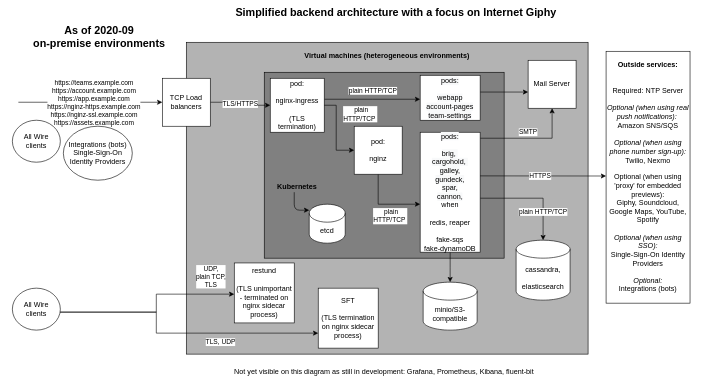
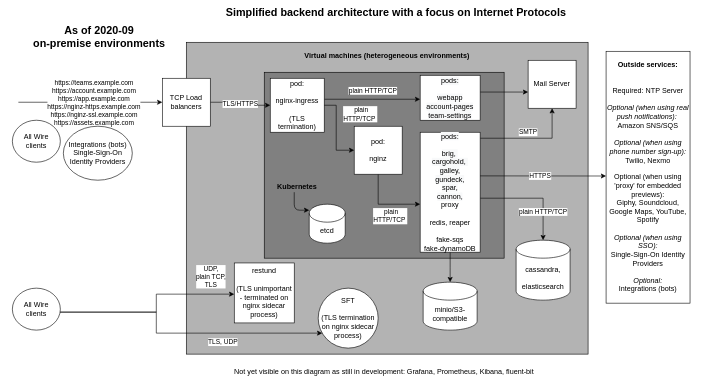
  <mxCell id="0" />
  <mxCell id="1" parent="0" />
  <mxCell id="2" value="&lt;b&gt;Virtual machines (heterogeneous environments)&lt;br&gt;&lt;/b&gt;&lt;br&gt;&lt;br&gt;&lt;br&gt;&lt;br&gt;&lt;br&gt;&lt;br&gt;&lt;br&gt;&lt;br&gt;&lt;br&gt;&lt;br&gt;&lt;br&gt;&lt;br&gt;&lt;br&gt;&lt;br&gt;&lt;br&gt;&lt;br&gt;&lt;br&gt;&lt;br&gt;&lt;br&gt;&lt;br&gt;&lt;br&gt;&lt;br&gt;&lt;br&gt;&lt;br&gt;&lt;br&gt;&lt;br&gt;&lt;br&gt;&lt;br&gt;&lt;br&gt;&lt;br&gt;&lt;br&gt;&lt;br&gt;&lt;br&gt;" style="rounded=0;whiteSpace=wrap;html=1;shadow=0;strokeColor=#000000;fillColor=#B3B3B3;" vertex="1" parent="1"><mxGeometry x="310" y="70" width="670" height="520" as="geometry" /></mxCell>
  <mxCell id="3" value="&lt;b&gt;&lt;br&gt;&lt;br&gt;&lt;br&gt;&lt;br&gt;&lt;br&gt;Kubernetes&lt;/b&gt;&amp;nbsp; &amp;nbsp; &amp;nbsp; &amp;nbsp; &amp;nbsp; &amp;nbsp; &amp;nbsp; &amp;nbsp; &amp;nbsp; &amp;nbsp; &amp;nbsp; &amp;nbsp; &amp;nbsp; &amp;nbsp; &amp;nbsp; &amp;nbsp; &amp;nbsp; &amp;nbsp; &amp;nbsp; &amp;nbsp; &amp;nbsp; &amp;nbsp; &amp;nbsp; &amp;nbsp; &amp;nbsp; &amp;nbsp; &amp;nbsp; &amp;nbsp; &amp;nbsp; &amp;nbsp; &amp;nbsp; &amp;nbsp; &amp;nbsp; &amp;nbsp; &amp;nbsp; &amp;nbsp; &amp;nbsp; &amp;nbsp; &amp;nbsp; &amp;nbsp; &amp;nbsp; &amp;nbsp; &amp;nbsp; &amp;nbsp;" style="rounded=0;whiteSpace=wrap;html=1;shadow=0;strokeColor=#000000;fillColor=#808080;" vertex="1" parent="1"><mxGeometry x="440" y="120" width="400" height="310" as="geometry" /></mxCell>
  <mxCell id="4" value="&lt;b&gt;&lt;font style=&quot;font-size: 18px&quot;&gt;As of 2020-09 &lt;br&gt;on-premise environments&lt;br&gt;&lt;/font&gt;&lt;/b&gt;" style="text;html=1;strokeColor=none;fillColor=none;align=center;verticalAlign=middle;whiteSpace=wrap;rounded=0;" vertex="1" parent="1"><mxGeometry x="50" y="60" width="230" as="geometry" /></mxCell>
  <mxCell id="5" value="TLS/HTTPS" style="edgeStyle=orthogonalEdgeStyle;rounded=0;orthogonalLoop=1;jettySize=auto;html=1;entryX=0;entryY=0.5;entryDx=0;entryDy=0;" edge="1" parent="1" source="6" target="30"><mxGeometry relative="1" as="geometry" /></mxCell>
  <mxCell id="6" value="TCP Load balancers" style="whiteSpace=wrap;html=1;aspect=fixed;" vertex="1" parent="1"><mxGeometry x="270" y="130" width="80" height="80" as="geometry" /></mxCell>
  <mxCell id="7" value="" style="endArrow=classic;html=1;entryX=0;entryY=0.5;entryDx=0;entryDy=0;" edge="1" parent="1" target="6"><mxGeometry width="50" height="50" relative="1" as="geometry"><mxPoint x="30" y="170" as="sourcePoint" /><mxPoint x="160" y="160" as="targetPoint" /><Array as="points" /></mxGeometry></mxCell>
  <mxCell id="8" value="https://teams.example.com&lt;br&gt;https://account.example.com&lt;br&gt;https://app.example.com&lt;br&gt;https://nginz-https.example.com&lt;br&gt;https://nginz-ssl.example.com&lt;br&gt;https://assets.example.com" style="edgeLabel;html=1;align=center;verticalAlign=middle;resizable=0;points=[];" vertex="1" connectable="0" parent="7"><mxGeometry x="-0.483" y="-2" relative="1" as="geometry"><mxPoint x="63" y="-2" as="offset" /></mxGeometry></mxCell>
  <mxCell id="9" value="&amp;nbsp;plain &lt;br&gt;HTTP/TCP&amp;nbsp;" style="edgeStyle=orthogonalEdgeStyle;rounded=0;orthogonalLoop=1;jettySize=auto;html=1;" edge="1" parent="1" source="26" target="13"><mxGeometry x="-0.167" y="28" relative="1" as="geometry"><mxPoint x="570" y="170" as="sourcePoint" /><mxPoint x="700" y="170" as="targetPoint" /><Array as="points"><mxPoint x="630" y="340" /></Array><mxPoint x="20" y="48" as="offset" /></mxGeometry></mxCell>
  <mxCell id="10" value="plain HTTP/TCP" style="edgeStyle=orthogonalEdgeStyle;rounded=0;orthogonalLoop=1;jettySize=auto;html=1;" edge="1" parent="1" source="13" target="17"><mxGeometry x="0.467" relative="1" as="geometry"><mxPoint x="830" y="170" as="sourcePoint" /><mxPoint x="920" y="250" as="targetPoint" /><Array as="points"><mxPoint x="905" y="330" /></Array><mxPoint as="offset" /></mxGeometry></mxCell>
  <mxCell id="11" value="SMTP" style="edgeStyle=orthogonalEdgeStyle;rounded=0;orthogonalLoop=1;jettySize=auto;html=1;" edge="1" parent="1" source="13" target="32"><mxGeometry x="-0.059" y="10" relative="1" as="geometry"><Array as="points"><mxPoint x="920" y="230" /></Array><mxPoint as="offset" /></mxGeometry></mxCell>
  <mxCell id="12" value="" style="edgeStyle=elbowEdgeStyle;rounded=0;orthogonalLoop=1;jettySize=auto;html=1;" edge="1" parent="1" source="13" target="36"><mxGeometry relative="1" as="geometry" /></mxCell>
- <mxCell id="13" value="&lt;span style=&quot;color: rgb(0 , 0 , 0) ; font-family: &amp;#34;helvetica&amp;#34; ; font-size: 12px ; font-style: normal ; font-weight: 400 ; letter-spacing: normal ; text-align: center ; text-indent: 0px ; text-transform: none ; word-spacing: 0px ; background-color: rgb(248 , 249 , 250) ; display: inline ; float: none&quot;&gt;pods:&lt;br&gt;&lt;br&gt;brig,&lt;span&gt;&amp;nbsp;&lt;/span&gt;&lt;/span&gt;&lt;br style=&quot;color: rgb(0 , 0 , 0) ; font-family: &amp;#34;helvetica&amp;#34; ; font-size: 12px ; font-style: normal ; font-weight: 400 ; letter-spacing: normal ; text-align: center ; text-indent: 0px ; text-transform: none ; word-spacing: 0px ; background-color: rgb(248 , 249 , 250)&quot;&gt;&lt;span style=&quot;color: rgb(0 , 0 , 0) ; font-family: &amp;#34;helvetica&amp;#34; ; font-size: 12px ; font-style: normal ; font-weight: 400 ; letter-spacing: normal ; text-align: center ; text-indent: 0px ; text-transform: none ; word-spacing: 0px ; background-color: rgb(248 , 249 , 250) ; display: inline ; float: none&quot;&gt;cargohold,&lt;span&gt;&amp;nbsp;&lt;/span&gt;&lt;/span&gt;&lt;br style=&quot;color: rgb(0 , 0 , 0) ; font-family: &amp;#34;helvetica&amp;#34; ; font-size: 12px ; font-style: normal ; font-weight: 400 ; letter-spacing: normal ; text-align: center ; text-indent: 0px ; text-transform: none ; word-spacing: 0px ; background-color: rgb(248 , 249 , 250)&quot;&gt;&lt;span style=&quot;color: rgb(0 , 0 , 0) ; font-family: &amp;#34;helvetica&amp;#34; ; font-size: 12px ; font-style: normal ; font-weight: 400 ; letter-spacing: normal ; text-align: center ; text-indent: 0px ; text-transform: none ; word-spacing: 0px ; background-color: rgb(248 , 249 , 250) ; display: inline ; float: none&quot;&gt;galley,&lt;/span&gt;&lt;br style=&quot;color: rgb(0 , 0 , 0) ; font-family: &amp;#34;helvetica&amp;#34; ; font-size: 12px ; font-style: normal ; font-weight: 400 ; letter-spacing: normal ; text-align: center ; text-indent: 0px ; text-transform: none ; word-spacing: 0px ; background-color: rgb(248 , 249 , 250)&quot;&gt;&lt;span style=&quot;color: rgb(0 , 0 , 0) ; font-family: &amp;#34;helvetica&amp;#34; ; font-size: 12px ; font-style: normal ; font-weight: 400 ; letter-spacing: normal ; text-align: center ; text-indent: 0px ; text-transform: none ; word-spacing: 0px ; background-color: rgb(248 , 249 , 250) ; display: inline ; float: none&quot;&gt;gundeck,&lt;/span&gt;&lt;br style=&quot;color: rgb(0 , 0 , 0) ; font-family: &amp;#34;helvetica&amp;#34; ; font-size: 12px ; font-style: normal ; font-weight: 400 ; letter-spacing: normal ; text-align: center ; text-indent: 0px ; text-transform: none ; word-spacing: 0px ; background-color: rgb(248 , 249 , 250)&quot;&gt;&lt;span style=&quot;color: rgb(0 , 0 , 0) ; font-family: &amp;#34;helvetica&amp;#34; ; font-size: 12px ; font-style: normal ; font-weight: 400 ; letter-spacing: normal ; text-align: center ; text-indent: 0px ; text-transform: none ; word-spacing: 0px ; background-color: rgb(248 , 249 , 250) ; display: inline ; float: none&quot;&gt;spar,&lt;/span&gt;&lt;br style=&quot;color: rgb(0 , 0 , 0) ; font-family: &amp;#34;helvetica&amp;#34; ; font-size: 12px ; font-style: normal ; font-weight: 400 ; letter-spacing: normal ; text-align: center ; text-indent: 0px ; text-transform: none ; word-spacing: 0px ; background-color: rgb(248 , 249 , 250)&quot;&gt;&lt;span style=&quot;color: rgb(0 , 0 , 0) ; font-family: &amp;#34;helvetica&amp;#34; ; font-size: 12px ; font-style: normal ; font-weight: 400 ; letter-spacing: normal ; text-align: center ; text-indent: 0px ; text-transform: none ; word-spacing: 0px ; background-color: rgb(248 , 249 , 250) ; display: inline ; float: none&quot;&gt;cannon,&lt;/span&gt;&lt;br style=&quot;color: rgb(0 , 0 , 0) ; font-family: &amp;#34;helvetica&amp;#34; ; font-size: 12px ; font-style: normal ; font-weight: 400 ; letter-spacing: normal ; text-align: center ; text-indent: 0px ; text-transform: none ; word-spacing: 0px ; background-color: rgb(248 , 249 , 250)&quot;&gt;&lt;font face=&quot;helvetica&quot;&gt;when&lt;br&gt;&lt;br&gt;redis,&amp;nbsp;reaper&lt;br&gt;&lt;br&gt;fake-sqs&lt;br&gt;fake-dynamoDB&lt;br&gt;&lt;/font&gt;" style="rounded=0;whiteSpace=wrap;html=1;" vertex="1" parent="1"><mxGeometry x="700" y="220" width="100" height="200" as="geometry" /></mxCell>
+ <mxCell id="13" value="&lt;span style=&quot;color: rgb(0 , 0 , 0) ; font-family: &amp;#34;helvetica&amp;#34; ; font-size: 12px ; font-style: normal ; font-weight: 400 ; letter-spacing: normal ; text-align: center ; text-indent: 0px ; text-transform: none ; word-spacing: 0px ; background-color: rgb(248 , 249 , 250) ; display: inline ; float: none&quot;&gt;pods:&lt;br&gt;&lt;br&gt;brig,&lt;span&gt;&amp;nbsp;&lt;/span&gt;&lt;/span&gt;&lt;br style=&quot;color: rgb(0 , 0 , 0) ; font-family: &amp;#34;helvetica&amp;#34; ; font-size: 12px ; font-style: normal ; font-weight: 400 ; letter-spacing: normal ; text-align: center ; text-indent: 0px ; text-transform: none ; word-spacing: 0px ; background-color: rgb(248 , 249 , 250)&quot;&gt;&lt;span style=&quot;color: rgb(0 , 0 , 0) ; font-family: &amp;#34;helvetica&amp;#34; ; font-size: 12px ; font-style: normal ; font-weight: 400 ; letter-spacing: normal ; text-align: center ; text-indent: 0px ; text-transform: none ; word-spacing: 0px ; background-color: rgb(248 , 249 , 250) ; display: inline ; float: none&quot;&gt;cargohold,&lt;span&gt;&amp;nbsp;&lt;/span&gt;&lt;/span&gt;&lt;br style=&quot;color: rgb(0 , 0 , 0) ; font-family: &amp;#34;helvetica&amp;#34; ; font-size: 12px ; font-style: normal ; font-weight: 400 ; letter-spacing: normal ; text-align: center ; text-indent: 0px ; text-transform: none ; word-spacing: 0px ; background-color: rgb(248 , 249 , 250)&quot;&gt;&lt;span style=&quot;color: rgb(0 , 0 , 0) ; font-family: &amp;#34;helvetica&amp;#34; ; font-size: 12px ; font-style: normal ; font-weight: 400 ; letter-spacing: normal ; text-align: center ; text-indent: 0px ; text-transform: none ; word-spacing: 0px ; background-color: rgb(248 , 249 , 250) ; display: inline ; float: none&quot;&gt;galley,&lt;/span&gt;&lt;br style=&quot;color: rgb(0 , 0 , 0) ; font-family: &amp;#34;helvetica&amp;#34; ; font-size: 12px ; font-style: normal ; font-weight: 400 ; letter-spacing: normal ; text-align: center ; text-indent: 0px ; text-transform: none ; word-spacing: 0px ; background-color: rgb(248 , 249 , 250)&quot;&gt;&lt;span style=&quot;color: rgb(0 , 0 , 0) ; font-family: &amp;#34;helvetica&amp;#34; ; font-size: 12px ; font-style: normal ; font-weight: 400 ; letter-spacing: normal ; text-align: center ; text-indent: 0px ; text-transform: none ; word-spacing: 0px ; background-color: rgb(248 , 249 , 250) ; display: inline ; float: none&quot;&gt;gundeck,&lt;/span&gt;&lt;br style=&quot;color: rgb(0 , 0 , 0) ; font-family: &amp;#34;helvetica&amp;#34; ; font-size: 12px ; font-style: normal ; font-weight: 400 ; letter-spacing: normal ; text-align: center ; text-indent: 0px ; text-transform: none ; word-spacing: 0px ; background-color: rgb(248 , 249 , 250)&quot;&gt;&lt;span style=&quot;color: rgb(0 , 0 , 0) ; font-family: &amp;#34;helvetica&amp;#34; ; font-size: 12px ; font-style: normal ; font-weight: 400 ; letter-spacing: normal ; text-align: center ; text-indent: 0px ; text-transform: none ; word-spacing: 0px ; background-color: rgb(248 , 249 , 250) ; display: inline ; float: none&quot;&gt;spar,&lt;/span&gt;&lt;br style=&quot;color: rgb(0 , 0 , 0) ; font-family: &amp;#34;helvetica&amp;#34; ; font-size: 12px ; font-style: normal ; font-weight: 400 ; letter-spacing: normal ; text-align: center ; text-indent: 0px ; text-transform: none ; word-spacing: 0px ; background-color: rgb(248 , 249 , 250)&quot;&gt;&lt;span style=&quot;color: rgb(0 , 0 , 0) ; font-family: &amp;#34;helvetica&amp;#34; ; font-size: 12px ; font-style: normal ; font-weight: 400 ; letter-spacing: normal ; text-align: center ; text-indent: 0px ; text-transform: none ; word-spacing: 0px ; background-color: rgb(248 , 249 , 250) ; display: inline ; float: none&quot;&gt;cannon,&lt;/span&gt;&lt;br style=&quot;color: rgb(0 , 0 , 0) ; font-family: &amp;#34;helvetica&amp;#34; ; font-size: 12px ; font-style: normal ; font-weight: 400 ; letter-spacing: normal ; text-align: center ; text-indent: 0px ; text-transform: none ; word-spacing: 0px ; background-color: rgb(248 , 249 , 250)&quot;&gt;&lt;font face=&quot;helvetica&quot;&gt;proxy&lt;br&gt;&lt;br&gt;redis,&amp;nbsp;reaper&lt;br&gt;&lt;br&gt;fake-sqs&lt;br&gt;fake-dynamoDB&lt;br&gt;&lt;/font&gt;" style="rounded=0;whiteSpace=wrap;html=1;" vertex="1" parent="1"><mxGeometry x="700" y="220" width="100" height="200" as="geometry" /></mxCell>
  <mxCell id="14" value="&lt;b&gt;Outside services:&lt;/b&gt;&lt;br&gt;&lt;br&gt;&lt;br&gt;Required: NTP Server&lt;br&gt;&lt;br&gt;&lt;i&gt;Optional (when using real push notifications):&lt;/i&gt;&amp;nbsp;&lt;br&gt;Amazon SNS/SQS&lt;br&gt;&amp;nbsp;&lt;br&gt;&lt;i&gt;Optional (when using phone number sign-up):&lt;/i&gt;&lt;br&gt;Twilio, Nexmo&lt;br&gt;&lt;br&gt;Optional (when using 'proxy' for embedded previews):&lt;br&gt;Giphy, Soundcloud, Google Maps, YouTube, Spotify&lt;br&gt;&lt;br&gt;&lt;i&gt;Optional (when using SSO):&lt;/i&gt;&lt;br&gt;Single-Sign-On Identity Providers&lt;br&gt;&lt;br&gt;&lt;i&gt;Optional:&lt;/i&gt;&lt;br&gt;Integrations (bots)" style="rounded=0;whiteSpace=wrap;html=1;shadow=0;strokeColor=#000000;fillColor=none;" vertex="1" parent="1"><mxGeometry x="1010" y="85" width="140" height="420" as="geometry" /></mxCell>
  <mxCell id="15" value="HTTPS" style="endArrow=classic;html=1;exitX=1;exitY=0.364;exitDx=0;exitDy=0;exitPerimeter=0;edgeStyle=elbowEdgeStyle;elbow=vertical;" edge="1" parent="1" source="13" target="14"><mxGeometry x="-0.052" width="50" height="50" relative="1" as="geometry"><mxPoint x="801" y="135" as="sourcePoint" /><mxPoint x="1010" y="232" as="targetPoint" /><mxPoint as="offset" /></mxGeometry></mxCell>
  <mxCell id="16" value="All Wire clients" style="ellipse;whiteSpace=wrap;html=1;shadow=0;strokeColor=#000000;fillColor=none;" vertex="1" parent="1"><mxGeometry x="20" y="200" width="80" height="70" as="geometry" /></mxCell>
  <mxCell id="17" value="cassandra,&lt;br&gt;&lt;br&gt;elasticsearch" style="shape=cylinder3;whiteSpace=wrap;html=1;boundedLbl=1;backgroundOutline=1;size=15;shadow=0;strokeColor=#000000;fillColor=#FFFFFF;" vertex="1" parent="1"><mxGeometry x="860" y="400" width="90" height="100" as="geometry" /></mxCell>
  <mxCell id="18" value="restund&lt;br&gt;&lt;br&gt;(TLS unimportant - terminated on nginx sidecar process)" style="whiteSpace=wrap;html=1;aspect=fixed;" vertex="1" parent="1"><mxGeometry x="390" y="438" width="100" height="100" as="geometry" /></mxCell>
- <mxCell id="19" value="SFT&lt;br&gt;&lt;br&gt;(TLS termination on nginx sidecar process)" style="whiteSpace=wrap;html=1;aspect=fixed;" vertex="1" parent="1"><mxGeometry x="530" y="480" width="100" height="100" as="geometry" /></mxCell>
+ <mxCell id="19" value="SFT&lt;br&gt;&lt;br&gt;(TLS termination on nginx sidecar process)" style="ellipse;whiteSpace=wrap;html=1;aspect=fixed;" vertex="1" parent="1"><mxGeometry x="530" y="480" width="100" height="100" as="geometry" /></mxCell>
  <mxCell id="20" value="" style="edgeStyle=orthogonalEdgeStyle;rounded=0;orthogonalLoop=1;jettySize=auto;html=1;" edge="1" parent="1" source="23" target="18"><mxGeometry relative="1" as="geometry"><Array as="points"><mxPoint x="260" y="520" /><mxPoint x="260" y="490" /></Array></mxGeometry></mxCell>
  <mxCell id="21" value="UDP, &lt;br&gt;plain TCP, &lt;br&gt;TLS" style="edgeLabel;html=1;align=center;verticalAlign=middle;resizable=0;points=[];" vertex="1" connectable="0" parent="20"><mxGeometry x="0.274" y="1" relative="1" as="geometry"><mxPoint x="77.08" y="-29.0" as="offset" /></mxGeometry></mxCell>
  <mxCell id="22" value="TLS, UDP" style="edgeStyle=orthogonalEdgeStyle;rounded=0;orthogonalLoop=1;jettySize=auto;html=1;" edge="1" parent="1" source="23" target="19"><mxGeometry x="0.298" y="-15" relative="1" as="geometry"><mxPoint x="500" y="650" as="targetPoint" /><Array as="points"><mxPoint x="260" y="520" /><mxPoint x="260" y="555" /></Array><mxPoint as="offset" /></mxGeometry></mxCell>
  <mxCell id="23" value="All Wire clients" style="ellipse;whiteSpace=wrap;html=1;shadow=0;strokeColor=#000000;fillColor=none;" vertex="1" parent="1"><mxGeometry x="20" y="480" width="80" height="70" as="geometry" /></mxCell>
  <mxCell id="24" value="Integrations (bots)&lt;br&gt;Single-Sign-On Identity Providers" style="ellipse;whiteSpace=wrap;html=1;shadow=0;strokeColor=#000000;fillColor=none;" vertex="1" parent="1"><mxGeometry x="105" y="210" width="115" height="90" as="geometry" /></mxCell>
- <mxCell id="25" value="&lt;b&gt;&lt;font style=&quot;font-size: 18px&quot;&gt;Simplified backend architecture with a focus on Internet Giphy&lt;/font&gt;&lt;/b&gt;&lt;b&gt;&lt;font style=&quot;font-size: 18px&quot;&gt;&lt;br&gt;&lt;/font&gt;&lt;/b&gt;" style="text;html=1;strokeColor=none;fillColor=none;align=center;verticalAlign=middle;whiteSpace=wrap;rounded=0;" vertex="1" parent="1"><mxGeometry x="360" width="600" as="geometry" y="20" /></mxCell>
+ <mxCell id="25" value="&lt;b&gt;&lt;font style=&quot;font-size: 18px&quot;&gt;Simplified backend architecture with a focus on Internet Protocols&lt;/font&gt;&lt;/b&gt;&lt;b&gt;&lt;font style=&quot;font-size: 18px&quot;&gt;&lt;br&gt;&lt;/font&gt;&lt;/b&gt;" style="text;html=1;strokeColor=none;fillColor=none;align=center;verticalAlign=middle;whiteSpace=wrap;rounded=0;" vertex="1" parent="1"><mxGeometry x="360" width="600" as="geometry" y="20" /></mxCell>
  <mxCell id="26" value="pod:&lt;br&gt;&lt;br&gt;nginz" style="whiteSpace=wrap;html=1;aspect=fixed;" vertex="1" parent="1"><mxGeometry x="590" y="210" width="80" height="80" as="geometry" /></mxCell>
  <mxCell id="27" value="etcd&lt;br&gt;" style="shape=cylinder3;whiteSpace=wrap;html=1;boundedLbl=1;backgroundOutline=1;size=15;shadow=0;strokeColor=#000000;fillColor=#FFFFFF;" vertex="1" parent="1"><mxGeometry x="515" y="340" width="60" height="65" as="geometry" /></mxCell>
  <mxCell id="28" style="edgeStyle=elbowEdgeStyle;rounded=0;orthogonalLoop=1;jettySize=auto;elbow=vertical;html=1;" edge="1" parent="1" source="30" target="34"><mxGeometry relative="1" as="geometry" /></mxCell>
  <mxCell id="29" value="plain HTTP/TCP" style="edgeLabel;html=1;align=center;verticalAlign=middle;resizable=0;points=[];" vertex="1" connectable="0" parent="28"><mxGeometry x="0.312" y="-1" relative="1" as="geometry"><mxPoint x="-25" y="-16" as="offset" /></mxGeometry></mxCell>
  <mxCell id="30" value="pod:&lt;br&gt;&lt;br&gt;nginx-ingress&lt;br&gt;&lt;br&gt;(TLS termination)" style="whiteSpace=wrap;html=1;aspect=fixed;" vertex="1" parent="1"><mxGeometry x="450" y="130" width="90" height="90" as="geometry" /></mxCell>
  <mxCell id="31" value="&amp;nbsp;plain &lt;br&gt;HTTP/TCP&amp;nbsp;" style="edgeStyle=orthogonalEdgeStyle;rounded=0;orthogonalLoop=1;jettySize=auto;html=1;exitX=1;exitY=0.5;exitDx=0;exitDy=0;" edge="1" parent="1" source="30" target="26"><mxGeometry x="-0.68" y="-43" relative="1" as="geometry"><mxPoint x="660" y="180" as="sourcePoint" /><mxPoint x="710" y="210" as="targetPoint" /><mxPoint x="83" y="15" as="offset" /><Array as="points"><mxPoint x="560" y="175" /><mxPoint x="560" y="250" /></Array></mxGeometry></mxCell>
  <mxCell id="32" value="Mail Server&lt;br&gt;" style="whiteSpace=wrap;html=1;aspect=fixed;" vertex="1" parent="1"><mxGeometry x="880" y="100" width="80" height="80" as="geometry" /></mxCell>
  <mxCell id="33" value="" style="edgeStyle=elbowEdgeStyle;rounded=0;orthogonalLoop=1;jettySize=auto;elbow=vertical;html=1;" edge="1" parent="1" source="34" target="32"><mxGeometry relative="1" as="geometry" /></mxCell>
  <mxCell id="34" value="&lt;span style=&quot;color: rgb(0 , 0 , 0) ; font-family: &amp;#34;helvetica&amp;#34; ; font-size: 12px ; font-style: normal ; font-weight: 400 ; letter-spacing: normal ; text-align: center ; text-indent: 0px ; text-transform: none ; word-spacing: 0px ; background-color: rgb(248 , 249 , 250) ; display: inline ; float: none&quot;&gt;pods:&lt;br&gt;&lt;br&gt;webapp&lt;br&gt;account-pages&lt;br&gt;team-settings&lt;/span&gt;&lt;font face=&quot;helvetica&quot;&gt;&lt;br&gt;&lt;/font&gt;" style="rounded=0;whiteSpace=wrap;html=1;" vertex="1" parent="1"><mxGeometry x="700" y="125" width="100" height="75" as="geometry" /></mxCell>
  <mxCell id="35" value="" style="endArrow=classic;html=1;edgeStyle=elbowEdgeStyle;" edge="1" parent="1" target="27"><mxGeometry width="50" height="50" relative="1" as="geometry"><mxPoint x="490" y="320" as="sourcePoint" /><mxPoint x="160" y="340" as="targetPoint" /><Array as="points"><mxPoint x="490" y="350" /></Array></mxGeometry></mxCell>
  <mxCell id="36" value="minio/S3-compatible" style="shape=cylinder3;whiteSpace=wrap;html=1;boundedLbl=1;backgroundOutline=1;size=15;shadow=0;strokeColor=#000000;fillColor=#FFFFFF;" vertex="1" parent="1"><mxGeometry x="705" y="470" width="90" height="80" as="geometry" /></mxCell>
  <mxCell id="37" value="Not yet visible on this diagram as still in development: Grafana, Prometheus, Kibana, fluent-bit" style="text;html=1;strokeColor=none;fillColor=none;align=center;verticalAlign=middle;whiteSpace=wrap;rounded=0;shadow=0;" vertex="1" parent="1"><mxGeometry x="365" y="610" width="550" height="20" as="geometry" /></mxCell>
